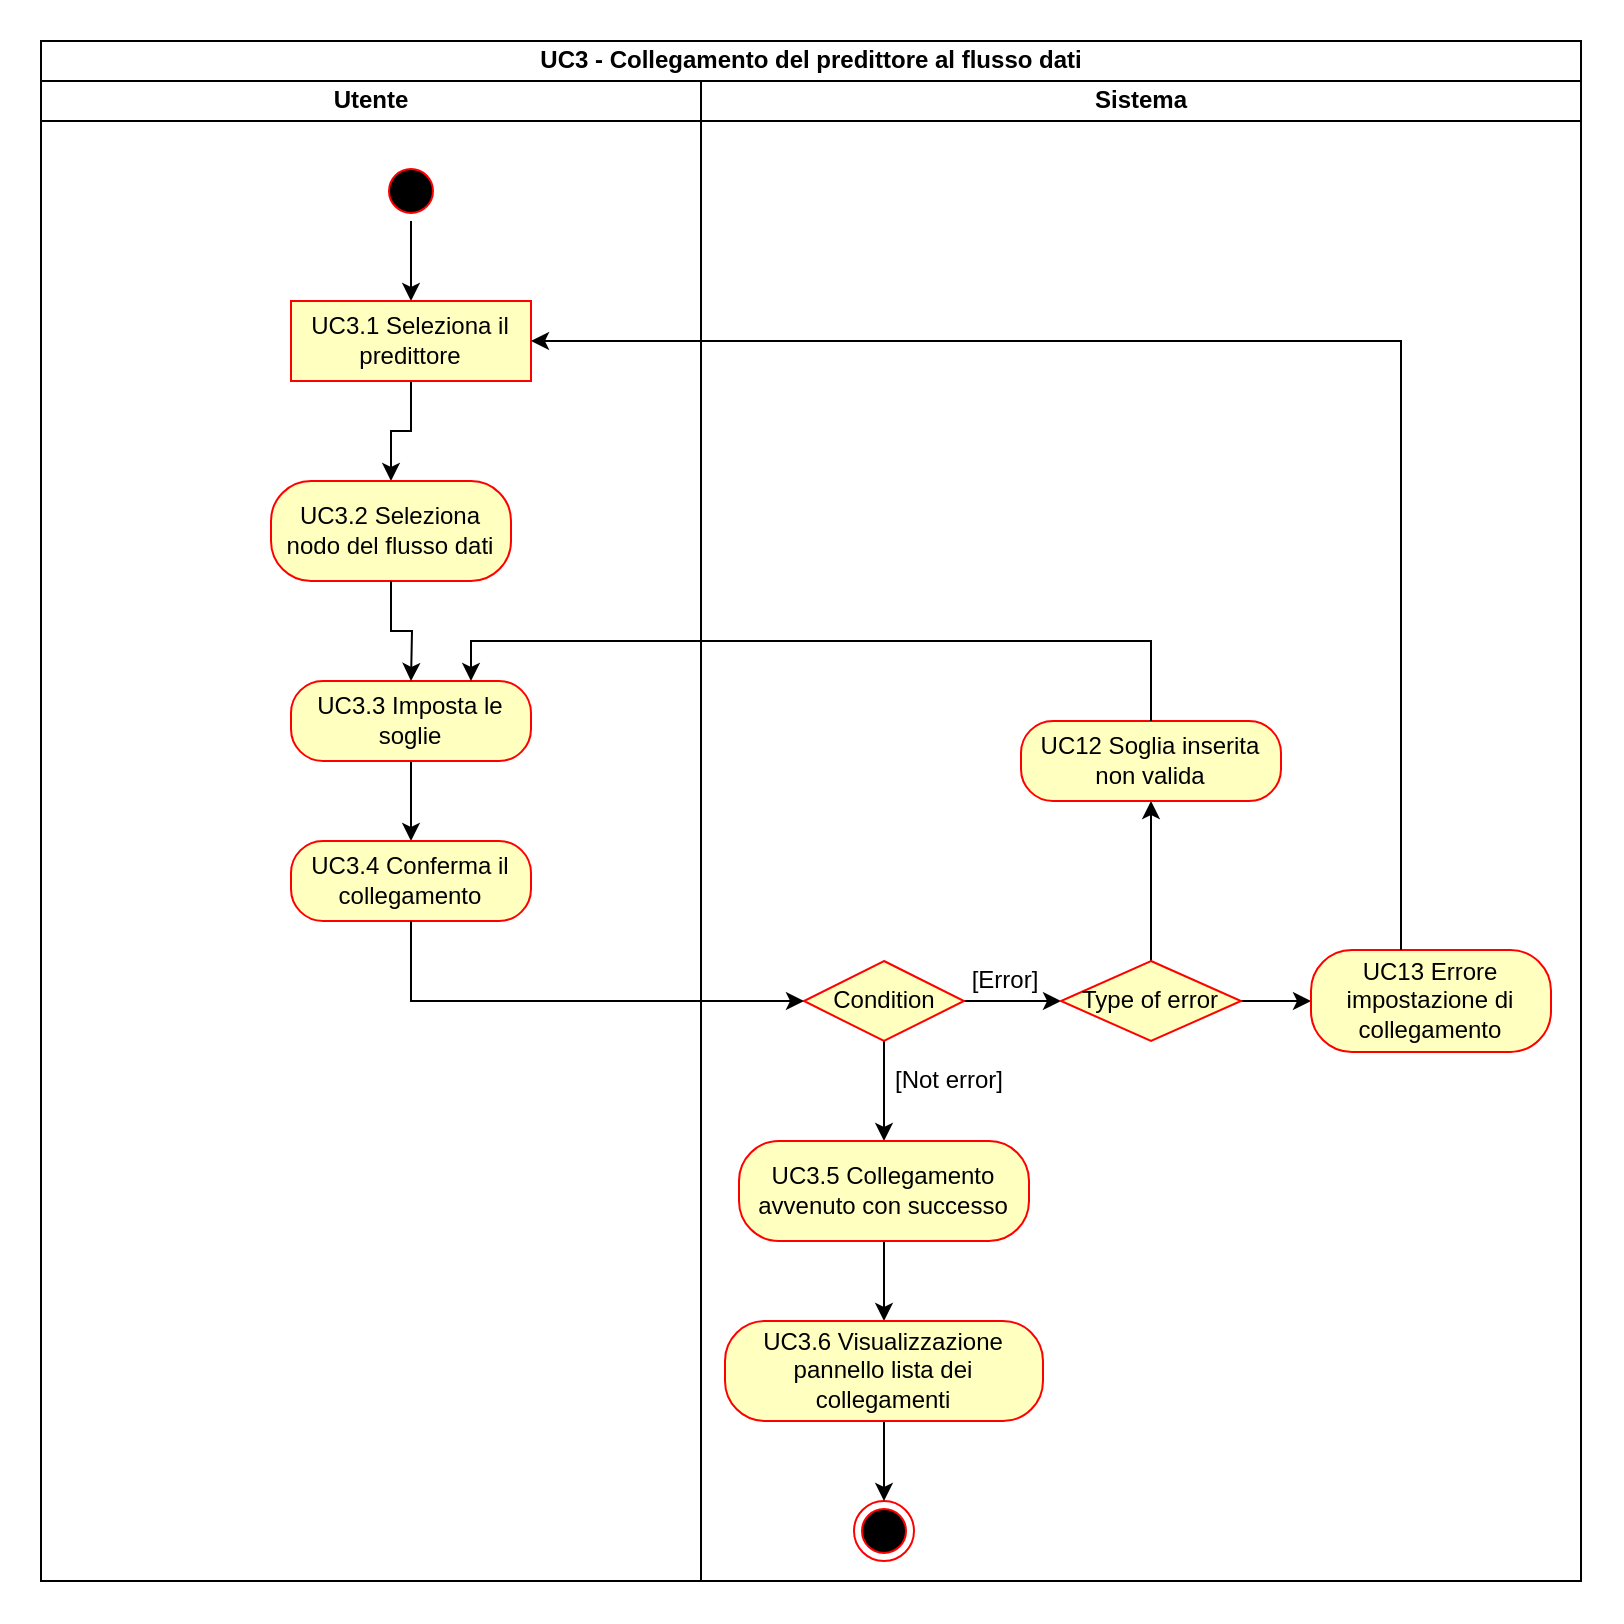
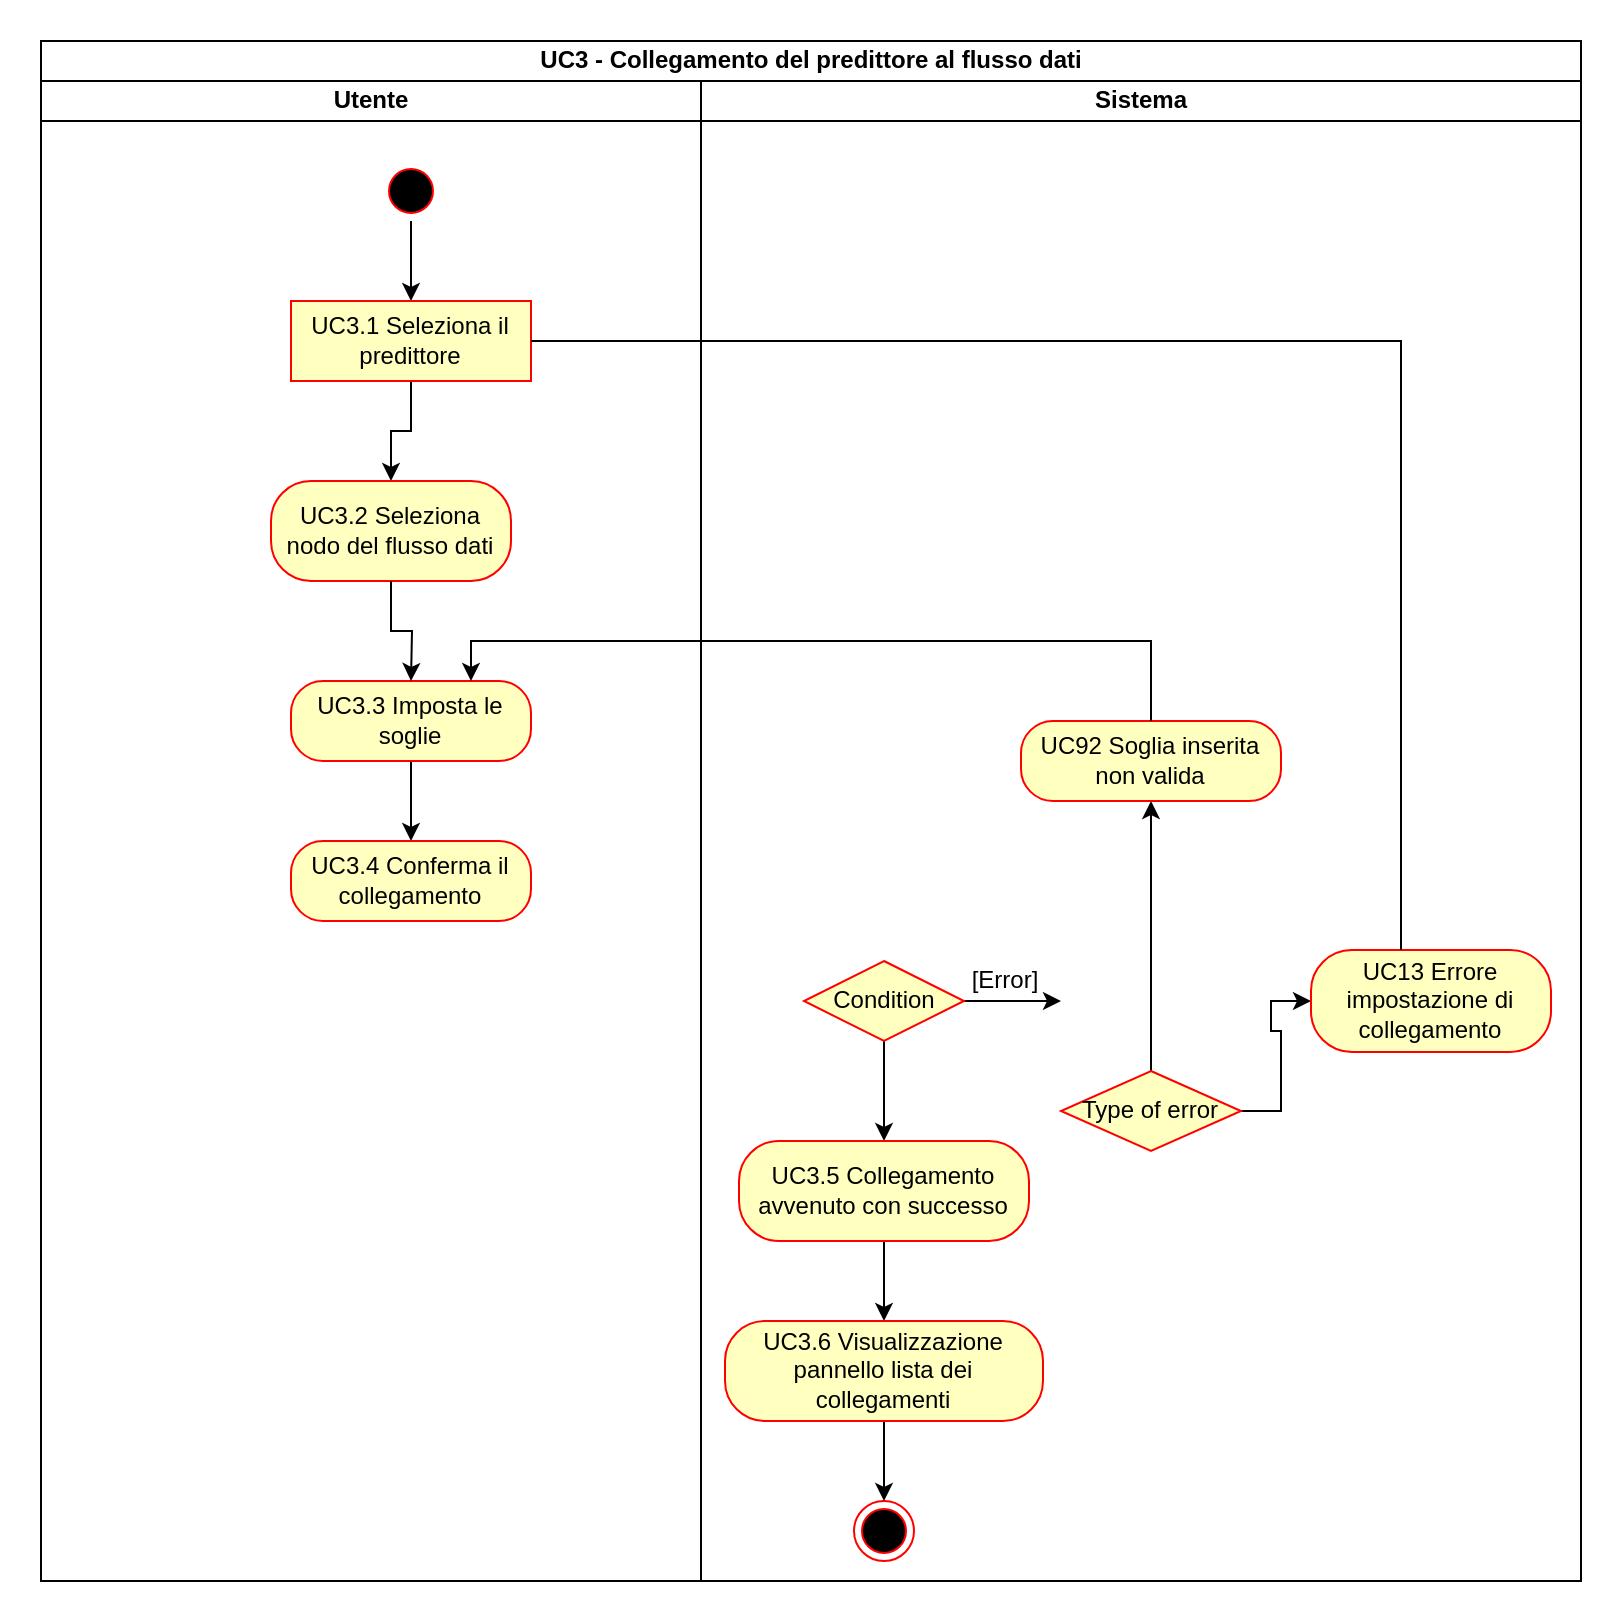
  <mxCell id="0" />
  <mxCell id="1" parent="0" />
  <mxCell id="2" value="UC3 - Collegamento del predittore al flusso dati" style="swimlane;html=1;childLayout=stackLayout;resizeParent=1;resizeParentMax=0;startSize=20;" parent="1" vertex="1"><mxGeometry x="20" y="20" width="770" height="770" as="geometry" /></mxCell>
  <mxCell id="3" value="Utente" style="swimlane;html=1;startSize=20;" parent="2" vertex="1"><mxGeometry y="20" width="330" height="750" as="geometry" /></mxCell>
  <mxCell id="4" style="edgeStyle=orthogonalEdgeStyle;rounded=0;orthogonalLoop=1;jettySize=auto;html=1;exitX=0.5;exitY=1;exitDx=0;exitDy=0;strokeColor=#000000;" parent="3" source="5" target="7" edge="1"><mxGeometry relative="1" as="geometry" /></mxCell>
  <mxCell id="5" value="" style="ellipse;html=1;shape=startState;fillColor=#000000;strokeColor=#ff0000;" parent="3" vertex="1"><mxGeometry x="170" y="40" width="30" height="30" as="geometry" /></mxCell>
  <mxCell id="6" style="edgeStyle=orthogonalEdgeStyle;rounded=0;orthogonalLoop=1;jettySize=auto;html=1;exitX=0.5;exitY=1;exitDx=0;exitDy=0;entryX=0.5;entryY=0;entryDx=0;entryDy=0;strokeColor=#000000;" parent="3" source="7" target="8" edge="1"><mxGeometry relative="1" as="geometry" /></mxCell>
  <mxCell id="7" value="UC3.1 Seleziona il predittore" style="whiteSpace=wrap;html=1;arcSize=40;fontColor=#000000;fillColor=#ffffc0;strokeColor=#ff0000;rounded=0;" parent="3" vertex="1"><mxGeometry x="125" y="110" width="120" height="40" as="geometry" /></mxCell>
  <mxCell id="8" value="UC3.2 Seleziona nodo del flusso dati" style="rounded=1;whiteSpace=wrap;html=1;arcSize=40;fontColor=#000000;fillColor=#ffffc0;strokeColor=#ff0000;" parent="3" vertex="1"><mxGeometry x="115" y="200" width="120" height="50" as="geometry" /></mxCell>
  <mxCell id="9" style="edgeStyle=orthogonalEdgeStyle;rounded=0;orthogonalLoop=1;jettySize=auto;html=1;exitX=0.5;exitY=1;exitDx=0;exitDy=0;" edge="1" parent="3" source="10" target="11"><mxGeometry relative="1" as="geometry" /></mxCell>
  <mxCell id="10" value="UC3.3 Imposta le soglie" style="rounded=1;whiteSpace=wrap;html=1;arcSize=40;fontColor=#000000;fillColor=#ffffc0;strokeColor=#ff0000;" parent="3" vertex="1"><mxGeometry x="125" y="300" width="120" height="40" as="geometry" /></mxCell>
  <mxCell id="11" value="UC3.4 Conferma il collegamento" style="rounded=1;whiteSpace=wrap;html=1;arcSize=40;fontColor=#000000;fillColor=#ffffc0;strokeColor=#ff0000;" parent="3" vertex="1"><mxGeometry x="125" y="380" width="120" height="40" as="geometry" /></mxCell>
  <mxCell id="12" value="Sistema" style="swimlane;html=1;startSize=20;" parent="2" vertex="1"><mxGeometry x="330" y="20" width="440" height="750" as="geometry" /></mxCell>
  <mxCell id="13" style="edgeStyle=orthogonalEdgeStyle;rounded=0;orthogonalLoop=1;jettySize=auto;html=1;exitX=1;exitY=0.5;exitDx=0;exitDy=0;strokeColor=#000000;" parent="12" source="16" edge="1"><mxGeometry relative="1" as="geometry"><mxPoint x="180" y="460" as="targetPoint" /></mxGeometry></mxCell>
  <mxCell id="14" value="" style="ellipse;html=1;shape=endState;fillColor=#000000;strokeColor=#ff0000;" parent="12" vertex="1"><mxGeometry x="76.5" y="710" width="30" height="30" as="geometry" /></mxCell>
  <mxCell id="15" style="edgeStyle=orthogonalEdgeStyle;rounded=0;orthogonalLoop=1;jettySize=auto;html=1;exitX=0.5;exitY=1;exitDx=0;exitDy=0;strokeColor=#000000;" parent="12" source="16" target="20" edge="1"><mxGeometry relative="1" as="geometry" /></mxCell>
  <mxCell id="16" value="Condition" style="rhombus;whiteSpace=wrap;html=1;fillColor=#ffffc0;strokeColor=#ff0000;" parent="12" vertex="1"><mxGeometry x="51.5" y="440" width="80" height="40" as="geometry" /></mxCell>
- <mxCell id="17" value="[Not error]" style="text;html=1;align=center;verticalAlign=middle;resizable=0;points=[];autosize=1;" parent="12" vertex="1"><mxGeometry x="89" y="490" width="70" height="20" as="geometry" /></mxCell>
  <mxCell id="18" value="[Error]" style="text;html=1;align=center;verticalAlign=middle;resizable=0;points=[];autosize=1;" parent="12" vertex="1"><mxGeometry x="127" y="440" width="50" height="20" as="geometry" /></mxCell>
  <mxCell id="19" style="edgeStyle=orthogonalEdgeStyle;rounded=0;orthogonalLoop=1;jettySize=auto;html=1;exitX=0.5;exitY=1;exitDx=0;exitDy=0;strokeColor=#000000;" parent="12" source="20" target="22" edge="1"><mxGeometry relative="1" as="geometry" /></mxCell>
  <mxCell id="20" value="UC3.5 Collegamento avvenuto con successo" style="rounded=1;whiteSpace=wrap;html=1;arcSize=40;fontColor=#000000;fillColor=#ffffc0;strokeColor=#ff0000;" parent="12" vertex="1"><mxGeometry x="19" y="530" width="145" height="50" as="geometry" /></mxCell>
  <mxCell id="21" style="edgeStyle=orthogonalEdgeStyle;rounded=0;orthogonalLoop=1;jettySize=auto;html=1;exitX=0.5;exitY=1;exitDx=0;exitDy=0;entryX=0.5;entryY=0;entryDx=0;entryDy=0;strokeColor=#000000;" parent="12" source="22" target="14" edge="1"><mxGeometry relative="1" as="geometry" /></mxCell>
  <mxCell id="22" value="UC3.6 Visualizzazione pannello lista dei collegamenti" style="rounded=1;whiteSpace=wrap;html=1;arcSize=40;fontColor=#000000;fillColor=#ffffc0;strokeColor=#ff0000;" parent="12" vertex="1"><mxGeometry x="12" y="620" width="159" height="50" as="geometry" /></mxCell>
  <mxCell id="23" style="edgeStyle=orthogonalEdgeStyle;rounded=0;orthogonalLoop=1;jettySize=auto;html=1;exitX=1;exitY=0.5;exitDx=0;exitDy=0;entryX=0;entryY=0.5;entryDx=0;entryDy=0;" edge="1" parent="12" source="25" target="27"><mxGeometry relative="1" as="geometry" /></mxCell>
  <mxCell id="24" style="edgeStyle=orthogonalEdgeStyle;rounded=0;orthogonalLoop=1;jettySize=auto;html=1;exitX=0.5;exitY=0;exitDx=0;exitDy=0;" edge="1" parent="12" source="25" target="26"><mxGeometry relative="1" as="geometry" /></mxCell>
- <mxCell id="25" value="Type of error" style="rhombus;whiteSpace=wrap;html=1;fillColor=#ffffc0;strokeColor=#ff0000;" vertex="1" parent="12"><mxGeometry x="180" y="440" width="90" height="40" as="geometry" /></mxCell>
- <mxCell id="26" value="UC12 Soglia inserita non valida" style="rounded=1;whiteSpace=wrap;html=1;arcSize=40;fontColor=#000000;fillColor=#ffffc0;strokeColor=#ff0000;" parent="12" vertex="1"><mxGeometry x="160" y="320" width="130" height="40" as="geometry" /></mxCell>
+ <mxCell id="25" value="Type of error" style="rhombus;whiteSpace=wrap;html=1;fillColor=#ffffc0;strokeColor=#ff0000;" vertex="1" parent="12"><mxGeometry x="180" y="495" width="90" height="40" as="geometry" /></mxCell>
+ <mxCell id="26" value="UC92 Soglia inserita non valida" style="rounded=1;whiteSpace=wrap;html=1;arcSize=40;fontColor=#000000;fillColor=#ffffc0;strokeColor=#ff0000;" parent="12" vertex="1"><mxGeometry x="160" y="320" width="130" height="40" as="geometry" /></mxCell>
  <mxCell id="27" value="UC13 Errore impostazione di collegamento" style="rounded=1;whiteSpace=wrap;html=1;arcSize=40;fontColor=#000000;fillColor=#ffffc0;strokeColor=#ff0000;" parent="12" vertex="1"><mxGeometry x="305" y="434.5" width="120" height="51" as="geometry" /></mxCell>
  <mxCell id="28" style="edgeStyle=orthogonalEdgeStyle;rounded=0;orthogonalLoop=1;jettySize=auto;html=1;exitX=0.5;exitY=0;exitDx=0;exitDy=0;entryX=0.75;entryY=0;entryDx=0;entryDy=0;strokeColor=#000000;" parent="2" source="26" target="10" edge="1"><mxGeometry relative="1" as="geometry" /></mxCell>
- <mxCell id="29" style="edgeStyle=orthogonalEdgeStyle;rounded=0;orthogonalLoop=1;jettySize=auto;html=1;exitX=0.5;exitY=1;exitDx=0;exitDy=0;entryX=0;entryY=0.5;entryDx=0;entryDy=0;strokeColor=#000000;" parent="2" source="11" target="16" edge="1"><mxGeometry relative="1" as="geometry" /></mxCell>
- <mxCell id="30" style="edgeStyle=orthogonalEdgeStyle;rounded=0;orthogonalLoop=1;jettySize=auto;html=1;entryX=1;entryY=0.5;entryDx=0;entryDy=0;" edge="1" parent="2" source="27" target="7"><mxGeometry relative="1" as="geometry"><Array as="points"><mxPoint x="680" y="150" /></Array></mxGeometry></mxCell>
+ <mxCell id="30" style="edgeStyle=orthogonalEdgeStyle;rounded=0;orthogonalLoop=1;jettySize=auto;html=1;entryX=1;entryY=0.5;entryDx=0;entryDy=0;endArrow=none;" edge="1" parent="2" source="27" target="7"><mxGeometry relative="1" as="geometry"><Array as="points"><mxPoint x="680" y="150" /></Array></mxGeometry></mxCell>
  <mxCell id="31" style="edgeStyle=orthogonalEdgeStyle;rounded=0;orthogonalLoop=1;jettySize=auto;html=1;exitX=0.5;exitY=1;exitDx=0;exitDy=0;strokeColor=#000000;" parent="1" source="8" edge="1"><mxGeometry relative="1" as="geometry"><mxPoint x="205" y="340" as="targetPoint" /></mxGeometry></mxCell>
